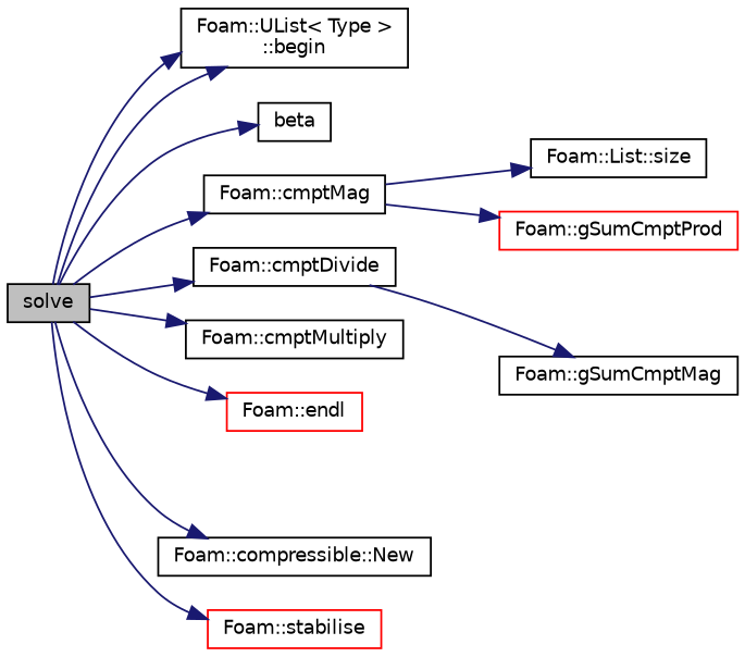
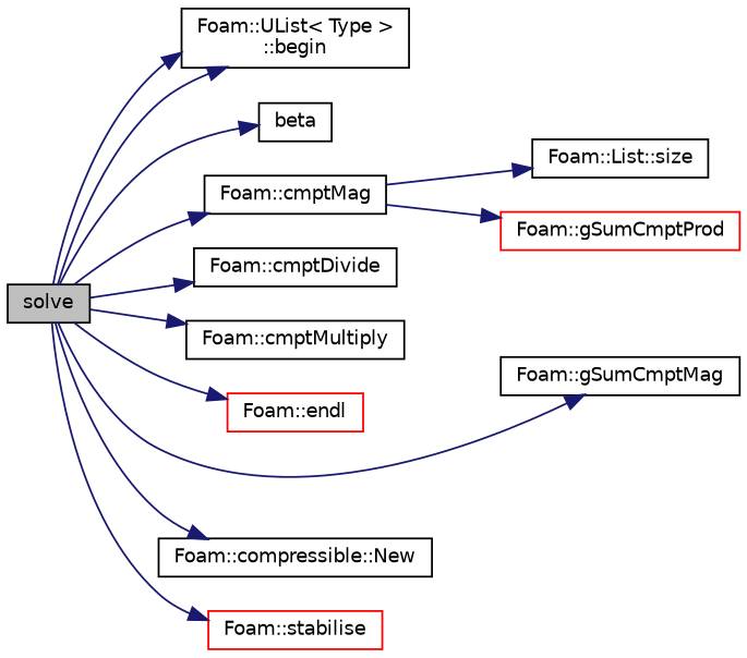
  digraph {
    rankdir=LR
    node [color=black fontname=Helvetica fontsize=10 shape=record]
    edge [color=midnightblue fontname=Helvetica fontsize=10 labelfontname=Helvetica labelfontsize=10 style=solid]
    n1 [fillcolor=grey75 fontcolor=black height=0.2 label=solve style=filled width=0.4]
    n2 [height=0.2 label="Foam::UList\< Type \>\l::begin" width=0.4]
    n3 [height=0.2 label=beta width=0.4]
    n4 [height=0.2 label="Foam::cmptDivide" width=0.4]
    n5 [height=0.2 label="Foam::cmptMag" width=0.4]
    n6 [height=0.2 label="Foam::cmptMultiply" width=0.4]
    n7 [color=red height=0.2 label="Foam::endl" width=0.4]
    n8 [height=0.2 label="Foam::gSumCmptMag" width=0.4]
    n9 [height=0.2 label="Foam::compressible::New" width=0.4]
    n10 [color=red height=0.2 label="Foam::stabilise" width=0.4]
    n11 [color=red height=0.2 label="Foam::gSumCmptProd" width=0.4]
    n12 [height=0.2 label="Foam::List::size" width=0.4]
    n1 -> n2
    n1 -> n2
    n1 -> n3
    n1 -> n4
    n1 -> n5
    n1 -> n6
    n1 -> n7
-   n4 -> n8
+   n1 -> n8
    n1 -> n9
    n1 -> n10
    n5 -> n11
    n5 -> n12
  }
